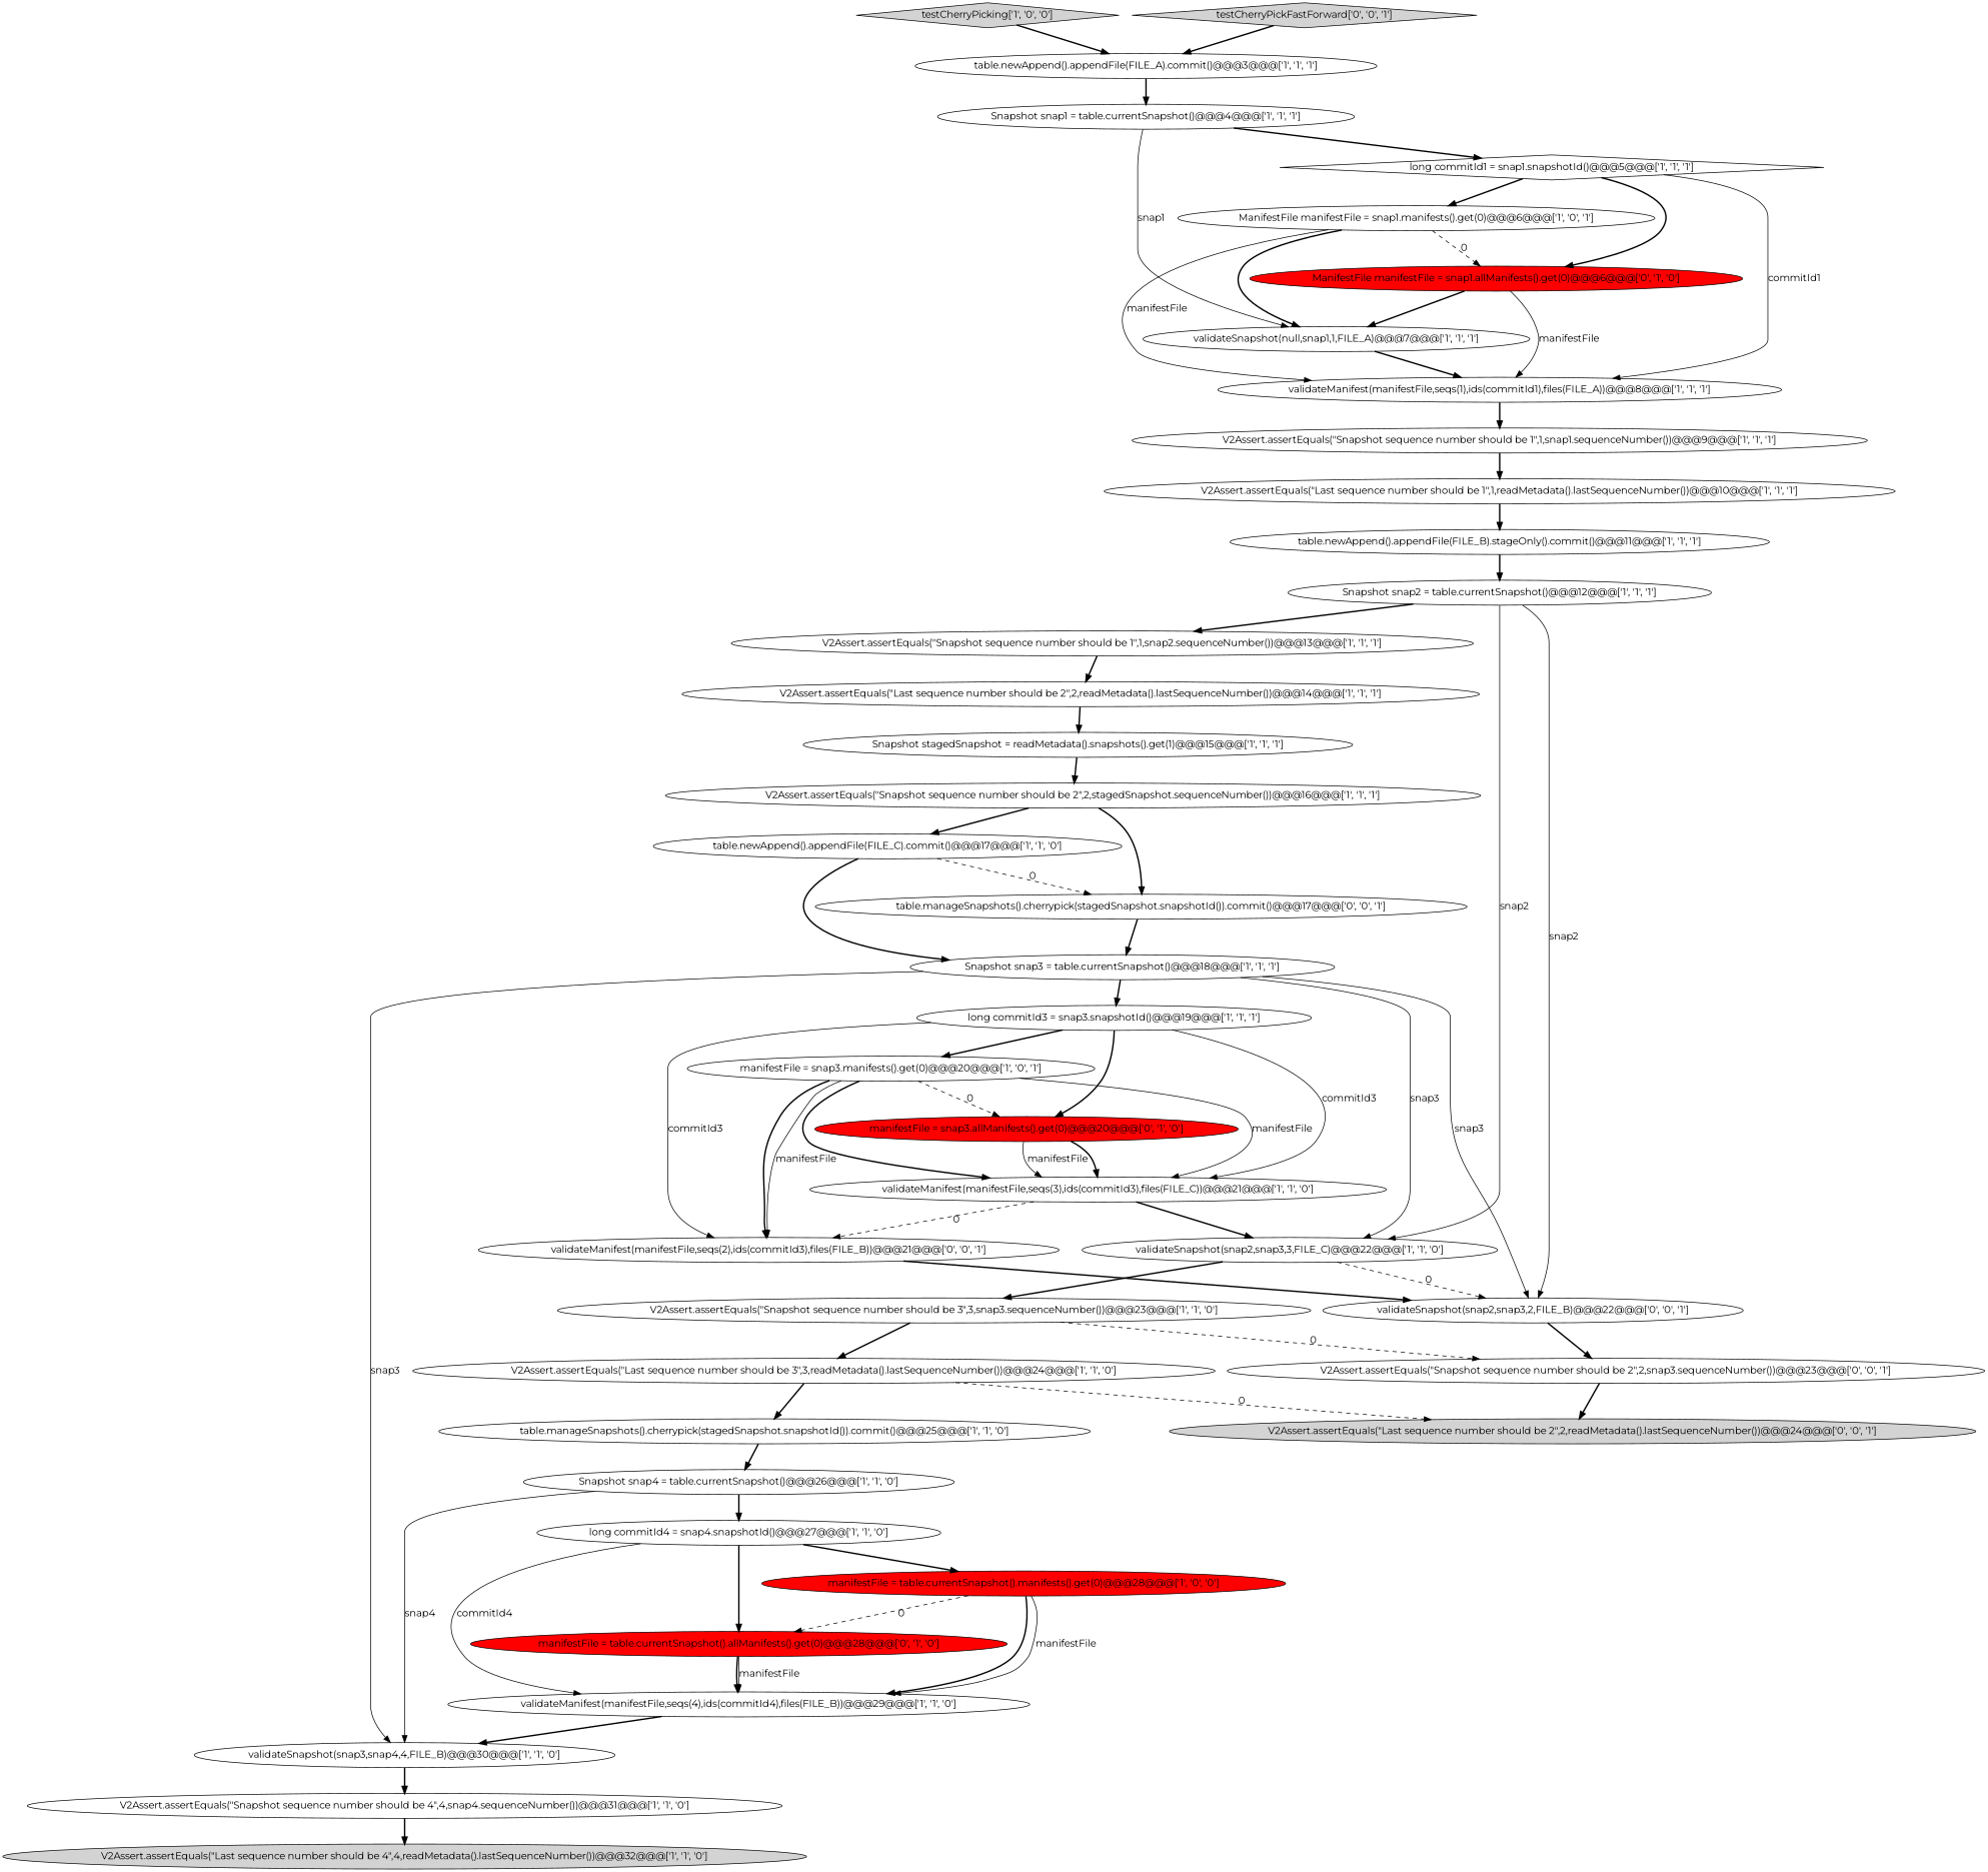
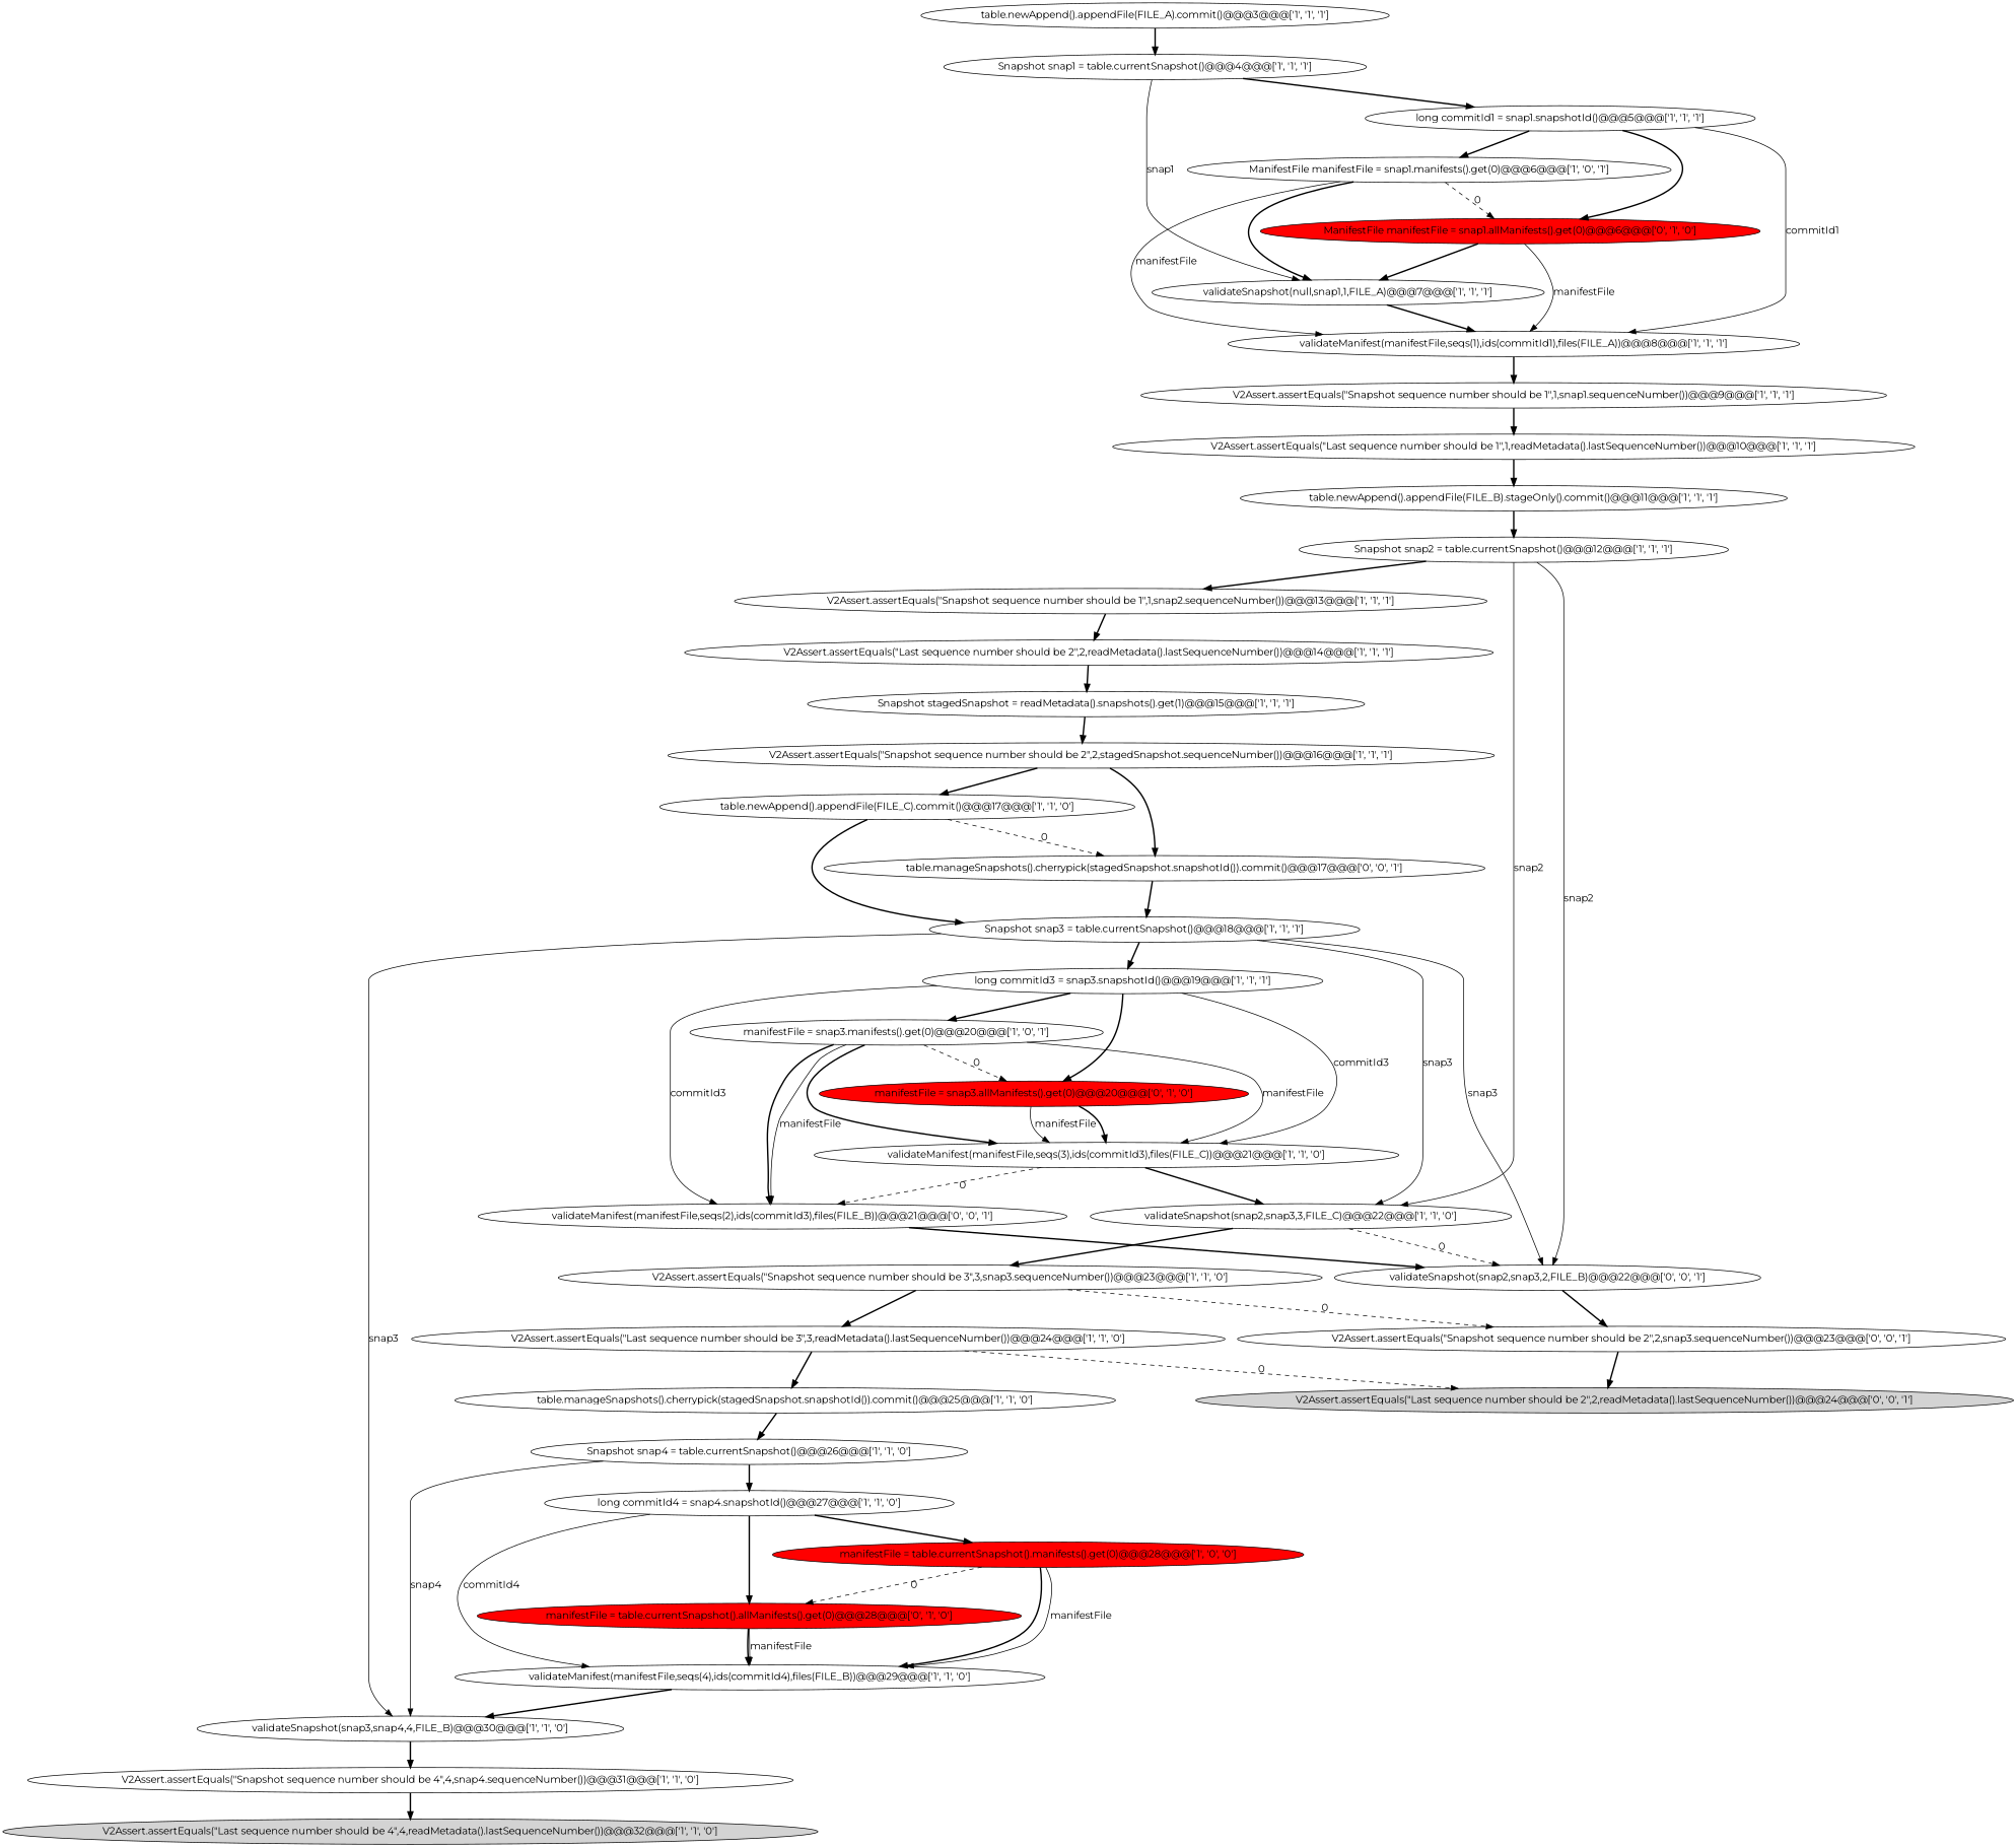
  digraph {
    fontname=Montserrat
    node [fillcolor=white fontname=Montserrat shape=ellipse style=filled]
    edge [fontname=Montserrat style=bold]
    n1 [label="validateSnapshot(snap2,snap3,2,FILE_B)@@@22@@@['0', '0', '1']"]
    n2 [label="V2Assert.assertEquals(\"Snapshot sequence number should be 2\",2,snap3.sequenceNumber())@@@23@@@['0', '0', '1']"]
    n3 [fillcolor=lightgray label="V2Assert.assertEquals(\"Last sequence number should be 2\",2,readMetadata().lastSequenceNumber())@@@24@@@['0', '0', '1']"]
    n4 [fillcolor=red label="manifestFile = snap3.allManifests().get(0)@@@20@@@['0', '1', '0']"]
    n5 [label="validateManifest(manifestFile,seqs(3),ids(commitId3),files(FILE_C))@@@21@@@['1', '1', '0']"]
    n6 [label="validateSnapshot(snap2,snap3,3,FILE_C)@@@22@@@['1', '1', '0']"]
    n7 [label="validateManifest(manifestFile,seqs(2),ids(commitId3),files(FILE_B))@@@21@@@['0', '0', '1']"]
    n8 [label="V2Assert.assertEquals(\"Snapshot sequence number should be 2\",2,stagedSnapshot.sequenceNumber())@@@16@@@['1', '1', '1']"]
    n9 [label="table.newAppend().appendFile(FILE_C).commit()@@@17@@@['1', '1', '0']"]
    n10 [label="table.manageSnapshots().cherrypick(stagedSnapshot.snapshotId()).commit()@@@17@@@['0', '0', '1']"]
    n11 [label="Snapshot snap3 = table.currentSnapshot()@@@18@@@['1', '1', '1']"]
    n12 [label="V2Assert.assertEquals(\"Snapshot sequence number should be 1\",1,snap1.sequenceNumber())@@@9@@@['1', '1', '1']"]
    n13 [label="V2Assert.assertEquals(\"Last sequence number should be 1\",1,readMetadata().lastSequenceNumber())@@@10@@@['1', '1', '1']"]
    n14 [label="table.newAppend().appendFile(FILE_B).stageOnly().commit()@@@11@@@['1', '1', '1']"]
    n15 [label="V2Assert.assertEquals(\"Snapshot sequence number should be 3\",3,snap3.sequenceNumber())@@@23@@@['1', '1', '0']"]
    n16 [label="validateManifest(manifestFile,seqs(4),ids(commitId4),files(FILE_B))@@@29@@@['1', '1', '0']"]
    n17 [label="validateSnapshot(snap3,snap4,4,FILE_B)@@@30@@@['1', '1', '0']"]
    n18 [label="V2Assert.assertEquals(\"Snapshot sequence number should be 4\",4,snap4.sequenceNumber())@@@31@@@['1', '1', '0']"]
    n19 [label="long commitId4 = snap4.snapshotId()@@@27@@@['1', '1', '0']"]
    n20 [fillcolor=red label="manifestFile = table.currentSnapshot().allManifests().get(0)@@@28@@@['0', '1', '0']"]
    n21 [fillcolor=red label="manifestFile = table.currentSnapshot().manifests().get(0)@@@28@@@['1', '0', '0']"]
    n22 [fillcolor=lightgray label="V2Assert.assertEquals(\"Last sequence number should be 4\",4,readMetadata().lastSequenceNumber())@@@32@@@['1', '1', '0']"]
    n23 [label="table.manageSnapshots().cherrypick(stagedSnapshot.snapshotId()).commit()@@@25@@@['1', '1', '0']"]
    n24 [label="Snapshot snap4 = table.currentSnapshot()@@@26@@@['1', '1', '0']"]
    n25 [label="long commitId3 = snap3.snapshotId()@@@19@@@['1', '1', '1']"]
    n26 [label="Snapshot snap2 = table.currentSnapshot()@@@12@@@['1', '1', '1']"]
-   n27 [fillcolor=lightgray label="testCherryPicking['1', '0', '0']" shape=diamond]
    n28 [label="table.newAppend().appendFile(FILE_A).commit()@@@3@@@['1', '1', '1']"]
    n29 [label="Snapshot snap1 = table.currentSnapshot()@@@4@@@['1', '1', '1']"]
    n30 [label="validateSnapshot(null,snap1,1,FILE_A)@@@7@@@['1', '1', '1']"]
    n31 [label="validateManifest(manifestFile,seqs(1),ids(commitId1),files(FILE_A))@@@8@@@['1', '1', '1']"]
    n32 [fillcolor=red label="ManifestFile manifestFile = snap1.allManifests().get(0)@@@6@@@['0', '1', '0']"]
    n33 [label="V2Assert.assertEquals(\"Last sequence number should be 2\",2,readMetadata().lastSequenceNumber())@@@14@@@['1', '1', '1']"]
    n34 [label="Snapshot stagedSnapshot = readMetadata().snapshots().get(1)@@@15@@@['1', '1', '1']"]
    n35 [label="V2Assert.assertEquals(\"Last sequence number should be 3\",3,readMetadata().lastSequenceNumber())@@@24@@@['1', '1', '0']"]
-   n36 [label="long commitId1 = snap1.snapshotId()@@@5@@@['1', '1', '1']" shape=diamond]
+   n36 [label="long commitId1 = snap1.snapshotId()@@@5@@@['1', '1', '1']"]
    n37 [label="V2Assert.assertEquals(\"Snapshot sequence number should be 1\",1,snap2.sequenceNumber())@@@13@@@['1', '1', '1']"]
    n38 [label="ManifestFile manifestFile = snap1.manifests().get(0)@@@6@@@['1', '0', '1']"]
    n39 [label="manifestFile = snap3.manifests().get(0)@@@20@@@['1', '0', '1']"]
-   n40 [fillcolor=lightgray label="testCherryPickFastForward['0', '0', '1']" shape=diamond]
    n1 -> n2
    n2 -> n3
    n4 -> n5 [label=manifestFile style=solid]
    n4 -> n5
    n5 -> n6
    n5 -> n7 [label=0 style=dashed]
    n6 -> n1 [label=0 style=dashed]
    n6 -> n15
    n7 -> n1
    n8 -> n9
    n8 -> n10
    n9 -> n10 [label=0 style=dashed]
    n9 -> n11
    n10 -> n11
    n11 -> n1 [label=snap3 style=solid]
    n11 -> n6 [label=snap3 style=solid]
    n11 -> n17 [label=snap3 style=solid]
    n11 -> n25
    n12 -> n13
    n13 -> n14
    n14 -> n26
    n15 -> n2 [label=0 style=dashed]
    n15 -> n35
    n16 -> n17
    n17 -> n18
    n18 -> n22
    n19 -> n16 [label=commitId4 style=solid]
    n19 -> n20
    n19 -> n21
    n20 -> n16
    n20 -> n16 [label=manifestFile style=solid]
    n21 -> n16
    n21 -> n16 [label=manifestFile style=solid]
    n21 -> n20 [label=0 style=dashed]
    n23 -> n24
    n24 -> n17 [label=snap4 style=solid]
    n24 -> n19
    n25 -> n4
    n25 -> n5 [label=commitId3 style=solid]
    n25 -> n7 [label=commitId3 style=solid]
    n25 -> n39
    n26 -> n1 [label=snap2 style=solid]
    n26 -> n6 [label=snap2 style=solid]
    n26 -> n37
-   n27 -> n28
    n28 -> n29
    n29 -> n30 [label=snap1 style=solid]
    n29 -> n36
    n30 -> n31
    n31 -> n12
    n32 -> n30
    n32 -> n31 [label=manifestFile style=solid]
    n33 -> n34
    n34 -> n8
    n35 -> n3 [label=0 style=dashed]
    n35 -> n23
    n36 -> n31 [label=commitId1 style=solid]
    n36 -> n32
    n36 -> n38
    n37 -> n33
    n38 -> n30
    n38 -> n31 [label=manifestFile style=solid]
    n38 -> n32 [label=0 style=dashed]
    n39 -> n4 [label=0 style=dashed]
    n39 -> n5 [label=manifestFile style=solid]
    n39 -> n5
    n39 -> n7 [label=manifestFile style=solid]
    n39 -> n7
-   n40 -> n28
  }
